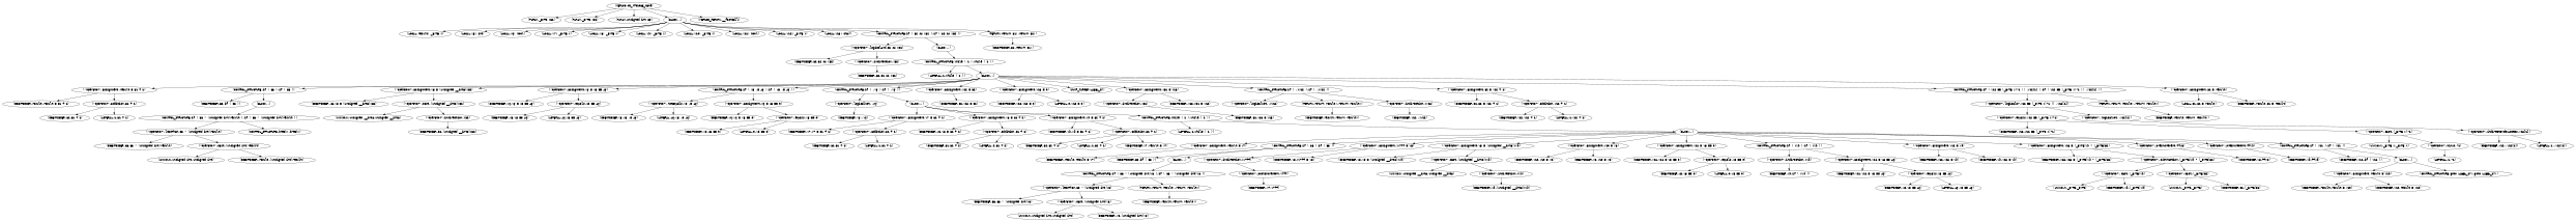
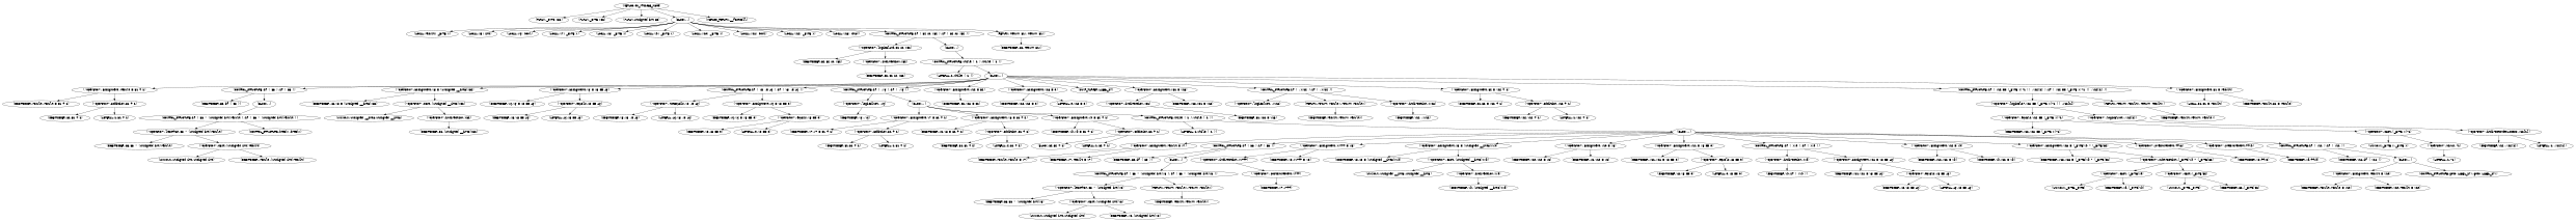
  digraph {
    fontname="DejaVu Sans Mono"
    node [fontname="DejaVu Sans Mono"]
    edge [fontname="DejaVu Sans Mono"]
    n1 [label="(METHOD,do_rfc1035_name)"]
    n2 [label="(PARAM,_BYTE *a1)"]
    n3 [label="(PARAM,_BYTE *a2)"]
    n4 [label="(PARAM,unsigned int a3)"]
    n5 [label="(BLOCK,,)"]
    n6 [label="(METHOD_RETURN,__fastcall)"]
    n7 [label="(LOCAL,result: _BYTE *)"]
    n8 [label="(LOCAL,v5: int)"]
    n9 [label="(LOCAL,v6: bool)"]
    n10 [label="(LOCAL,v7: _BYTE *)"]
    n11 [label="(LOCAL,v8: _BYTE *)"]
    n12 [label="(LOCAL,v9: _BYTE *)"]
    n13 [label="(LOCAL,v10: _BYTE *)"]
    n14 [label="(LOCAL,v11: bool)"]
    n15 [label="(LOCAL,v12: _BYTE *)"]
    n16 [label="(LOCAL,v13: char)"]
    n17 [label="(CONTROL_STRUCTURE,if ( a2 && *a2 ),if ( a2 && *a2 ))"]
    n18 [label="(RETURN,return a1;,return a1;)"]
    n19 [label="(<operator>.logicalAnd,a2 && *a2)"]
    n20 [label="(BLOCK,,)"]
    n21 [label="(IDENTIFIER,a1,return a1;)"]
    n22 [label="(IDENTIFIER,a2,a2 && *a2)"]
    n23 [label="(<operator>.indirection,*a2)"]
    n24 [label="(CONTROL_STRUCTURE,while ( 1 ),while ( 1 ))"]
    n25 [label="(IDENTIFIER,a2,a2 && *a2)"]
    n26 [label="(LITERAL,1,while ( 1 ))"]
    n27 [label="(BLOCK,,)"]
    n28 [label="(<operator>.assignment,result = a1 + 1)"]
    n29 [label="(CONTROL_STRUCTURE,if ( a3 ),if ( a3 ))"]
    n30 [label="(<operator>.assignment,v5 = (unsigned __int8)*a2)"]
    n31 [label="(<operator>.assignment,v6 = v5 == 46)"]
    n32 [label="(CONTROL_STRUCTURE,if ( v5 != 46 ),if ( v5 != 46 ))"]
    n33 [label="(CONTROL_STRUCTURE,if ( !v6 ),if ( !v6 ))"]
    n34 [label="(<operator>.assignment,v12 = a2)"]
    n35 [label="(<operator>.assignment,v13 = 0)"]
    n36 [label="(JUMP_TARGET,LABEL_17)"]
    n37 [label="(<operator>.assignment,*a1 = v13)"]
    n38 [label="(CONTROL_STRUCTURE,if ( !*v12 ),if ( !*v12 ))"]
    n39 [label="(<operator>.assignment,a2 = v12 + 1)"]
    n40 [label="(CONTROL_STRUCTURE,if ( v12 == (_BYTE *)-1 || !v12[1] ),if ( v12 == (_BYTE *)-1 || !v12[1] ))"]
    n41 [label="(<operator>.assignment,a1 = result)"]
    n42 [label="(IDENTIFIER,result,result = a1 + 1)"]
    n43 [label="(<operator>.addition,a1 + 1)"]
    n44 [label="(IDENTIFIER,a3,if ( a3 ))"]
    n45 [label="(BLOCK,,)"]
    n46 [label="(IDENTIFIER,v5,v5 = (unsigned __int8)*a2)"]
    n47 [label="(<operator>.cast,(unsigned __int8)*a2)"]
    n48 [label="(IDENTIFIER,v6,v6 = v5 == 46)"]
    n49 [label="(<operator>.equals,v5 == 46)"]
    n50 [label="(<operator>.notEquals,v5 != 46)"]
    n51 [label="(<operator>.assignment,v6 = v5 == 0)"]
    n52 [label="(<operator>.logicalNot,!v6)"]
    n53 [label="(BLOCK,,)"]
    n54 [label="(IDENTIFIER,a2,v12 = a2)"]
    n55 [label="(IDENTIFIER,v13,v13 = 0)"]
    n56 [label="(LITERAL,0,v13 = 0)"]
    n57 [label="(<operator>.indirection,*a1)"]
    n58 [label="(IDENTIFIER,v13,*a1 = v13)"]
    n59 [label="(<operator>.logicalNot,!*v12)"]
    n60 [label="(RETURN,return result;,return result;)"]
    n61 [label="(<operator>.indirection,*v12)"]
    n62 [label="(IDENTIFIER,a2,a2 = v12 + 1)"]
    n63 [label="(<operator>.addition,v12 + 1)"]
    n64 [label="(<operator>.logicalOr,v12 == (_BYTE *)-1 || !v12[1])"]
    n65 [label="(RETURN,return result;,return result;)"]
    n66 [label="(LOCAL,a1,a1 = result)"]
    n67 [label="(IDENTIFIER,result,a1 = result)"]
    n68 [label="(IDENTIFIER,a1,a1 + 1)"]
    n69 [label="(LITERAL,1,a1 + 1)"]
    n70 [label="(CONTROL_STRUCTURE,if ( a3 < (unsigned int)result ),if ( a3 < (unsigned int)result ))"]
    n71 [label="(<operator>.lessThan,a3 < (unsigned int)result)"]
    n72 [label="(CONTROL_STRUCTURE,break;,break;)"]
    n73 [label="(IDENTIFIER,a3,a3 < (unsigned int)result)"]
    n74 [label="(<operator>.cast,(unsigned int)result)"]
    n75 [label="(UNKNOWN,unsigned int,unsigned int)"]
    n76 [label="(IDENTIFIER,result,(unsigned int)result)"]
    n77 [label="(UNKNOWN,unsigned __int8,unsigned __int8)"]
    n78 [label="(<operator>.indirection,*a2)"]
    n79 [label="(IDENTIFIER,a2,(unsigned __int8)*a2)"]
    n80 [label="(IDENTIFIER,v5,v5 == 46)"]
    n81 [label="(LITERAL,46,v5 == 46)"]
    n82 [label="(IDENTIFIER,v5,v5 != 46)"]
    n83 [label="(LITERAL,46,v5 != 46)"]
    n84 [label="(IDENTIFIER,v6,v6 = v5 == 0)"]
    n85 [label="(<operator>.equals,v5 == 0)"]
    n86 [label="(IDENTIFIER,v5,v5 == 0)"]
    n87 [label="(LITERAL,0,v5 == 0)"]
    n88 [label="(IDENTIFIER,v6,!v6)"]
    n89 [label="(<operator>.assignment,v7 = a1 + 1)"]
    n90 [label="(<operator>.assignment,v8 = a1 + 2)"]
    n91 [label="(<operator>.assignment,v9 = a2 + 1)"]
    n92 [label="(CONTROL_STRUCTURE,while ( 1 ),while ( 1 ))"]
    n93 [label="(IDENTIFIER,v7,v7 = a1 + 1)"]
    n94 [label="(<operator>.addition,a1 + 1)"]
    n95 [label="(IDENTIFIER,v8,v8 = a1 + 2)"]
    n96 [label="(<operator>.addition,a1 + 2)"]
    n97 [label="(IDENTIFIER,v9,v9 = a2 + 1)"]
    n98 [label="(<operator>.addition,a2 + 1)"]
    n99 [label="(LITERAL,1,while ( 1 ))"]
    n100 [label="(BLOCK,,)"]
    n101 [label="(IDENTIFIER,a1,a1 + 1)"]
    n102 [label="(LITERAL,1,a1 + 1)"]
    n103 [label="(IDENTIFIER,a1,a1 + 2)"]
    n104 [label="(LITERAL,2,a1 + 2)"]
-   n105 [label="(IDENTIFIER,a2,a2 + 1)"]
+   n105 [label="(BLOCK,a2,a2 + 1)"]
    n106 [label="(LITERAL,1,a2 + 1)"]
    n107 [label="(<operator>.assignment,result = v7)"]
    n108 [label="(CONTROL_STRUCTURE,if ( a3 ),if ( a3 ))"]
    n109 [label="(<operator>.assignment,*v7++ = v5)"]
    n110 [label="(<operator>.assignment,v5 = (unsigned __int8)*v9)"]
    n111 [label="(<operator>.assignment,v10 = v8)"]
    n112 [label="(<operator>.assignment,v11 = v5 == 0)"]
    n113 [label="(CONTROL_STRUCTURE,if ( *v9 ),if ( *v9 ))"]
    n114 [label="(<operator>.assignment,v12 = v9)"]
    n115 [label="(<operator>.assignment,v13 = (_BYTE)v9 - (_BYTE)a2)"]
    n116 [label="(<operator>.preIncrement,++v8)"]
    n117 [label="(<operator>.preIncrement,++v9)"]
    n118 [label="(CONTROL_STRUCTURE,if ( v11 ),if ( v11 ))"]
    n119 [label="(IDENTIFIER,result,result = v7)"]
    n120 [label="(IDENTIFIER,v7,result = v7)"]
    n121 [label="(IDENTIFIER,a3,if ( a3 ))"]
    n122 [label="(BLOCK,,)"]
    n123 [label="(<operator>.indirection,*v7++)"]
    n124 [label="(IDENTIFIER,v5,*v7++ = v5)"]
    n125 [label="(IDENTIFIER,v5,v5 = (unsigned __int8)*v9)"]
    n126 [label="(<operator>.cast,(unsigned __int8)*v9)"]
    n127 [label="(IDENTIFIER,v10,v10 = v8)"]
    n128 [label="(IDENTIFIER,v8,v10 = v8)"]
    n129 [label="(IDENTIFIER,v11,v11 = v5 == 0)"]
    n130 [label="(<operator>.equals,v5 == 0)"]
    n131 [label="(<operator>.indirection,*v9)"]
    n132 [label="(<operator>.assignment,v11 = v5 == 46)"]
    n133 [label="(IDENTIFIER,v12,v12 = v9)"]
    n134 [label="(IDENTIFIER,v9,v12 = v9)"]
    n135 [label="(IDENTIFIER,v13,v13 = (_BYTE)v9 - (_BYTE)a2)"]
    n136 [label="(<operator>.subtraction,(_BYTE)v9 - (_BYTE)a2)"]
    n137 [label="(IDENTIFIER,v8,++v8)"]
    n138 [label="(IDENTIFIER,v9,++v9)"]
    n139 [label="(IDENTIFIER,v11,if ( v11 ))"]
    n140 [label="(BLOCK,,)"]
    n141 [label="(CONTROL_STRUCTURE,if ( a3 < (unsigned int)v8 ),if ( a3 < (unsigned int)v8 ))"]
    n142 [label="(<operator>.lessThan,a3 < (unsigned int)v8)"]
    n143 [label="(RETURN,return result;,return result;)"]
    n144 [label="(IDENTIFIER,a3,a3 < (unsigned int)v8)"]
    n145 [label="(<operator>.cast,(unsigned int)v8)"]
    n146 [label="(IDENTIFIER,result,return result;)"]
    n147 [label="(UNKNOWN,unsigned int,unsigned int)"]
    n148 [label="(IDENTIFIER,v8,(unsigned int)v8)"]
    n149 [label="(<operator>.postIncrement,v7++)"]
    n150 [label="(IDENTIFIER,v7,v7++)"]
    n151 [label="(UNKNOWN,unsigned __int8,unsigned __int8)"]
    n152 [label="(<operator>.indirection,*v9)"]
    n153 [label="(IDENTIFIER,v9,(unsigned __int8)*v9)"]
    n154 [label="(IDENTIFIER,v5,v5 == 0)"]
    n155 [label="(LITERAL,0,v5 == 0)"]
    n156 [label="(IDENTIFIER,v9,if ( *v9 ))"]
    n157 [label="(IDENTIFIER,v11,v11 = v5 == 46)"]
    n158 [label="(<operator>.equals,v5 == 46)"]
    n159 [label="(IDENTIFIER,v5,v5 == 46)"]
    n160 [label="(LITERAL,46,v5 == 46)"]
    n161 [label="(<operator>.cast,(_BYTE)v9)"]
    n162 [label="(<operator>.cast,(_BYTE)a2)"]
    n163 [label="(UNKNOWN,_BYTE,_BYTE)"]
    n164 [label="(IDENTIFIER,v9,(_BYTE)v9)"]
    n165 [label="(UNKNOWN,_BYTE,_BYTE)"]
    n166 [label="(IDENTIFIER,a2,(_BYTE)a2)"]
    n167 [label="(<operator>.assignment,result = v10)"]
    n168 [label="(CONTROL_STRUCTURE,goto LABEL_17;,goto LABEL_17;)"]
    n169 [label="(IDENTIFIER,result,result = v10)"]
    n170 [label="(IDENTIFIER,v10,result = v10)"]
    n171 [label="(IDENTIFIER,a1,*a1 = v13)"]
    n172 [label="(IDENTIFIER,result,return result;)"]
    n173 [label="(IDENTIFIER,v12,!*v12)"]
    n174 [label="(IDENTIFIER,v12,v12 + 1)"]
    n175 [label="(LITERAL,1,v12 + 1)"]
    n176 [label="(<operator>.equals,v12 == (_BYTE *)-1)"]
    n177 [label="(<operator>.logicalNot,!v12[1])"]
    n178 [label="(IDENTIFIER,result,return result;)"]
    n179 [label="(IDENTIFIER,v12,v12 == (_BYTE *)-1)"]
    n180 [label="(<operator>.cast,(_BYTE *)-1)"]
    n181 [label="(<operator>.indirectIndexAccess,v12[1])"]
    n182 [label="(UNKNOWN,_BYTE *,_BYTE *)"]
    n183 [label="(<operator>.minus,-1)"]
    n184 [label="(LITERAL,1,-1)"]
    n185 [label="(IDENTIFIER,v12,!v12[1])"]
    n186 [label="(LITERAL,1,!v12[1])"]
    n1 -> n2
    n1 -> n3
    n1 -> n4
    n1 -> n5
    n1 -> n6
    n5 -> n7
    n5 -> n8
    n5 -> n9
    n5 -> n10
    n5 -> n11
    n5 -> n12
    n5 -> n13
    n5 -> n14
    n5 -> n15
    n5 -> n16
    n5 -> n17
    n5 -> n18
    n17 -> n19
    n17 -> n20
    n18 -> n21
    n19 -> n22
    n19 -> n23
    n20 -> n24
    n23 -> n25
    n24 -> n26
    n24 -> n27
    n27 -> n28
    n27 -> n29
    n27 -> n30
    n27 -> n31
    n27 -> n32
    n27 -> n33
    n27 -> n34
    n27 -> n35
    n27 -> n36
    n27 -> n37
    n27 -> n38
    n27 -> n39
    n27 -> n40
    n27 -> n41
    n28 -> n42
    n28 -> n43
    n29 -> n44
    n29 -> n45
    n30 -> n46
    n30 -> n47
    n31 -> n48
    n31 -> n49
    n32 -> n50
    n32 -> n51
    n33 -> n52
    n33 -> n53
    n34 -> n54
    n35 -> n55
    n35 -> n56
    n37 -> n57
    n37 -> n58
    n38 -> n59
    n38 -> n60
    n38 -> n61
    n39 -> n62
    n39 -> n63
    n40 -> n64
    n40 -> n65
    n41 -> n66
    n41 -> n67
    n43 -> n68
    n43 -> n69
    n45 -> n70
    n47 -> n77
    n47 -> n78
    n49 -> n80
    n49 -> n81
    n50 -> n82
    n50 -> n83
    n51 -> n84
    n51 -> n85
    n52 -> n88
    n53 -> n89
    n53 -> n90
    n53 -> n91
    n53 -> n92
    n57 -> n171
    n60 -> n172
    n61 -> n173
    n63 -> n174
    n63 -> n175
    n64 -> n176
    n64 -> n177
    n65 -> n178
    n70 -> n71
    n70 -> n72
    n71 -> n73
    n71 -> n74
    n74 -> n75
    n74 -> n76
    n78 -> n79
    n85 -> n86
    n85 -> n87
    n89 -> n93
    n89 -> n94
    n90 -> n95
    n90 -> n96
    n91 -> n97
    n91 -> n98
    n92 -> n99
    n92 -> n100
    n94 -> n101
    n94 -> n102
    n96 -> n103
    n96 -> n104
    n98 -> n105
    n98 -> n106
    n100 -> n107
    n100 -> n108
    n100 -> n109
    n100 -> n110
    n100 -> n111
    n100 -> n112
    n100 -> n113
    n100 -> n114
    n100 -> n115
    n100 -> n116
    n100 -> n117
    n100 -> n118
    n107 -> n119
-   n98 -> n120
+   n107 -> n120
    n108 -> n121
    n108 -> n122
    n109 -> n123
    n109 -> n124
    n110 -> n125
    n110 -> n126
    n111 -> n127
    n111 -> n128
    n112 -> n129
    n112 -> n130
    n113 -> n131
    n113 -> n132
    n114 -> n133
    n114 -> n134
    n115 -> n135
    n115 -> n136
    n116 -> n137
    n117 -> n138
    n118 -> n139
    n118 -> n140
    n122 -> n141
    n123 -> n149
    n126 -> n151
    n126 -> n152
    n130 -> n154
    n130 -> n155
    n131 -> n156
    n132 -> n157
    n132 -> n158
    n136 -> n161
    n136 -> n162
    n140 -> n167
    n140 -> n168
    n141 -> n142
    n141 -> n143
    n142 -> n144
    n142 -> n145
    n143 -> n146
    n145 -> n147
    n145 -> n148
    n149 -> n150
    n152 -> n153
    n158 -> n159
    n158 -> n160
    n161 -> n163
    n161 -> n164
    n162 -> n165
    n162 -> n166
    n167 -> n169
    n167 -> n170
    n176 -> n179
    n176 -> n180
    n177 -> n181
    n180 -> n182
    n180 -> n183
    n181 -> n185
    n181 -> n186
    n183 -> n184
  }
